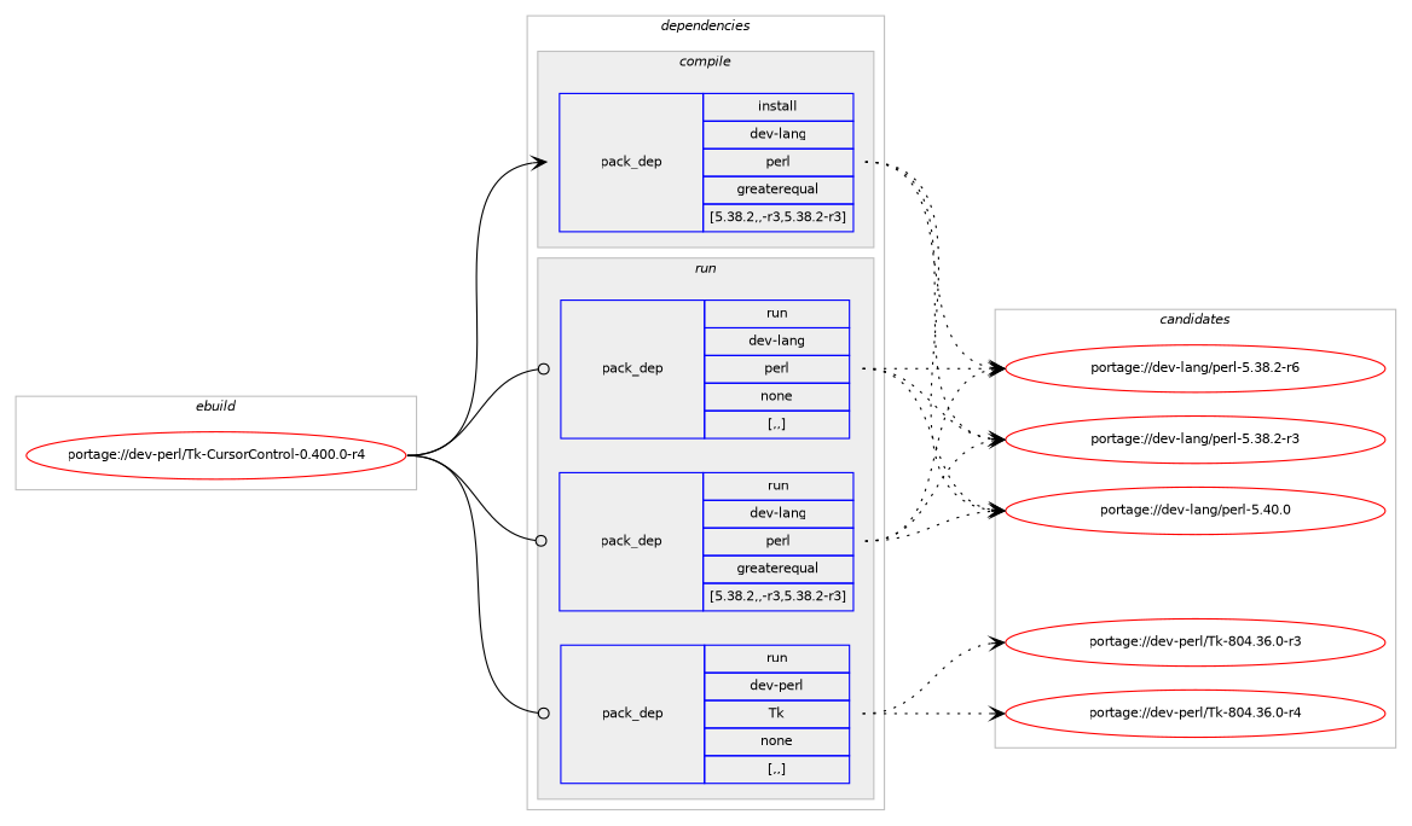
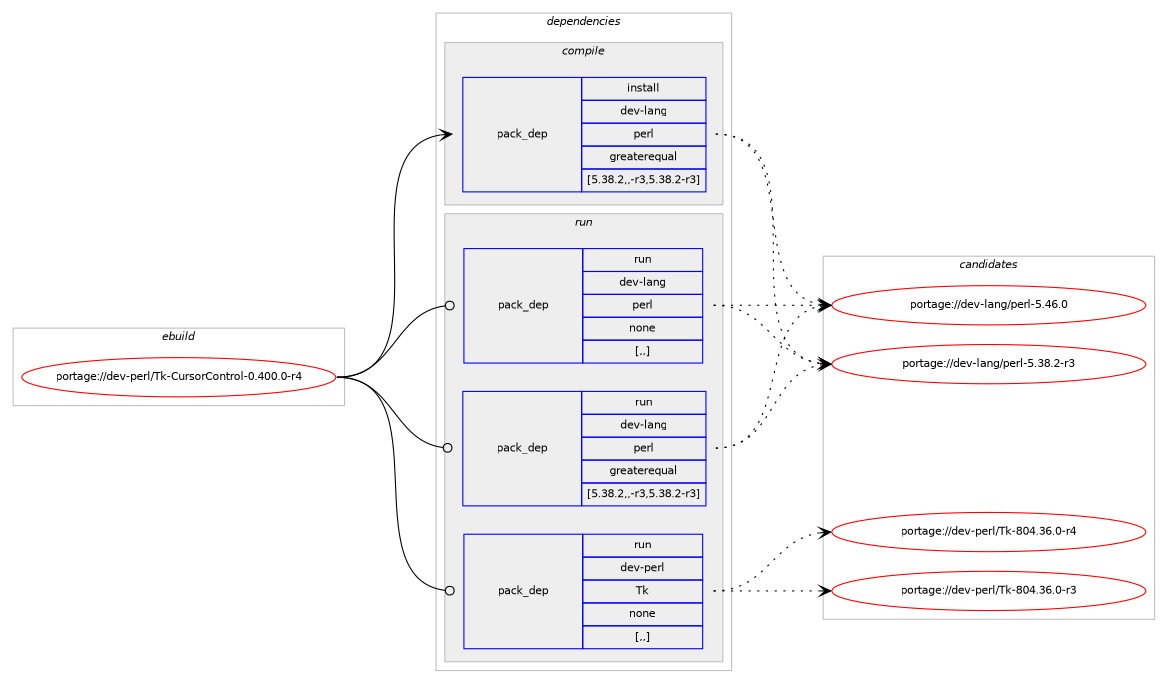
  digraph {
    compound=true
    concentrate=true
    fontname=Helvetica
    fontsize=10
    newrank=true
    rankdir=LR
    ranksep=1.5
    node [color=red fontname=Helvetica fontsize=10]
    edge [arrowhead=vee headport=w style=dotted tailport=e weight=100]
    n1 [label="portage://dev-perl/Tk-CursorControl-0.400.0-r4" width=4]
    n2 [color=blue label=<<TABLE BORDER="0" CELLBORDER="1" CELLSPACING="0" CELLPADDING="4" WIDTH="220"><TR><TD ROWSPAN="6" CELLPADDING="30">pack_dep</TD></TR><TR><TD WIDTH="110">install</TD></TR><TR><TD>dev-lang</TD></TR><TR><TD>perl</TD></TR><TR><TD>greaterequal</TD></TR><TR><TD>[5.38.2,,-r3,5.38.2-r3]</TD></TR></TABLE>> shape=none]
    n3 [color=blue label=<<TABLE BORDER="0" CELLBORDER="1" CELLSPACING="0" CELLPADDING="4" WIDTH="220"><TR><TD ROWSPAN="6" CELLPADDING="30">pack_dep</TD></TR><TR><TD WIDTH="110">run</TD></TR><TR><TD>dev-lang</TD></TR><TR><TD>perl</TD></TR><TR><TD>greaterequal</TD></TR><TR><TD>[5.38.2,,-r3,5.38.2-r3]</TD></TR></TABLE>> shape=none]
    n4 [color=blue label=<<TABLE BORDER="0" CELLBORDER="1" CELLSPACING="0" CELLPADDING="4" WIDTH="220"><TR><TD ROWSPAN="6" CELLPADDING="30">pack_dep</TD></TR><TR><TD WIDTH="110">run</TD></TR><TR><TD>dev-lang</TD></TR><TR><TD>perl</TD></TR><TR><TD>none</TD></TR><TR><TD>[,,]</TD></TR></TABLE>> shape=none]
    n5 [color=blue label=<<TABLE BORDER="0" CELLBORDER="1" CELLSPACING="0" CELLPADDING="4" WIDTH="220"><TR><TD ROWSPAN="6" CELLPADDING="30">pack_dep</TD></TR><TR><TD WIDTH="110">run</TD></TR><TR><TD>dev-perl</TD></TR><TR><TD>Tk</TD></TR><TR><TD>none</TD></TR><TR><TD>[,,]</TD></TR></TABLE>> shape=none]
-   n6 [label="portage://dev-lang/perl-5.40.0" width=4]
-   n7 [label="portage://dev-lang/perl-5.38.2-r6" width=4]
+   n6 [label="portage://dev-lang/perl-5.46.0" width=4]
    n8 [label="portage://dev-lang/perl-5.38.2-r3" width=4]
    n9 [label="portage://dev-perl/Tk-804.36.0-r4" width=4]
    n10 [label="portage://dev-perl/Tk-804.36.0-r3" width=4]
    subgraph cluster_1 {
      color=gray
      label=<<i>ebuild</i>>
      n1
    }
    subgraph cluster_2 {
      color=gray
      label=<<i>dependencies</i>>
      subgraph cluster_3 {
        color=gray
        fillcolor="#eeeeee"
        label=<<i>compile</i>>
        style=filled
        subgraph sub_4 {
          color=gray
          fillcolor="#eeeeee"
          label=<<i>compile</i>>
          style=filled
          n2
        }
      }
      subgraph cluster_5 {
        color=gray
        fillcolor="#eeeeee"
        label=<<i>compile and run</i>>
        style=filled
      }
      subgraph cluster_6 {
        color=gray
        fillcolor="#eeeeee"
        label=<<i>run</i>>
        style=filled
        subgraph sub_7 {
          color=gray
          fillcolor="#eeeeee"
          label=<<i>run</i>>
          style=filled
          n3
        }
        subgraph sub_8 {
          color=gray
          fillcolor="#eeeeee"
          label=<<i>run</i>>
          style=filled
          n4
        }
        subgraph sub_9 {
          color=gray
          fillcolor="#eeeeee"
          label=<<i>run</i>>
          style=filled
          n5
        }
      }
    }
    subgraph cluster_10 {
      color=gray
      label=<<i>candidates</i>>
      rank=same
      subgraph sub_11 {
        color=black
        label=<<i>candidates</i>>
        nodesep=1
        rank=same
        n6
-       n7
        n8
      }
      subgraph sub_12 {
        color=black
        label=<<i>candidates</i>>
        nodesep=1
        rank=same
        n6
-       n7
        n8
      }
      subgraph sub_13 {
        color=black
        label=<<i>candidates</i>>
        nodesep=1
        rank=same
        n6
-       n7
        n8
      }
      subgraph sub_14 {
        color=black
        label=<<i>candidates</i>>
        nodesep=1
        rank=same
        n9
        n10
      }
    }
    n1 -> n2 [style=solid weight=20]
    n1 -> n3 [arrowhead=odot style=solid weight=20]
    n1 -> n4 [arrowhead=odot style=solid weight=20]
    n1 -> n5 [arrowhead=odot style=solid weight=20]
    n2 -> n6
-   n2 -> n7
    n2 -> n8
    n3 -> n6
-   n3 -> n7
    n3 -> n8
    n4 -> n6
-   n4 -> n7
    n4 -> n8
    n5 -> n9
    n5 -> n10
  }
